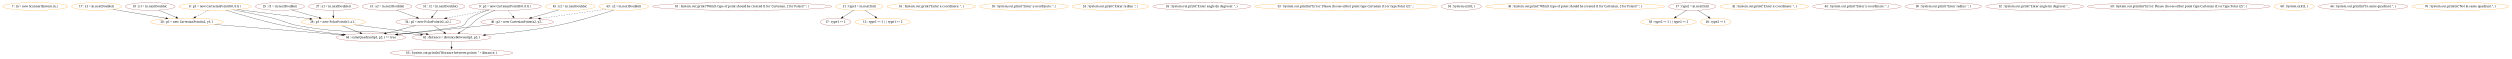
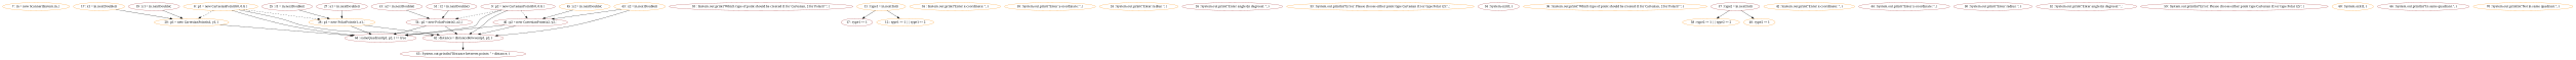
  digraph {
    fontname="Noto Serif"
    node [color=brown fontname="Noto Serif"]
    edge [fontname="Noto Serif"]
    "7 : in = new Scanner(System.in, )" [color=darkorange]
    "62 : distance = distanceBetween(p1, p2, )"
    "8 : p1 = new CartesianPoint(0.0, 0.0, )" [color=darkorange]
    "64 : sameQuadrant(p1, p2, ) == true"
    "28 : p1 = new PolarPoint(r1, a1, )" [color=darkorange]
    "20 : p1 = new CartesianPoint(x1, y1, )" [color=darkorange]
    "63 : System.out.println(\"Distance between points: \" + distance, )"
    "9 : p2 = new CartesianPoint(0.0, 0.0, )"
    "54 : p2 = new PolarPoint(r2, a2, )"
    "46 : p2 = new CartesianPoint(x2, y2, )"
    "10 : System.out.print(\"Which type of point should be created (1 for Cartesian, 2 for Polar)? \", )"
    n12 [label="17 : type1 == 1"]
    "11 : type1 = in.nextInt()" [color=darkorange]
    "12 : type1 == 1 || type1 == 2" [color=darkorange]
    "16 : System.out.print(\"Enter x-coordinate: \", )" [color=darkorange]
    "17 : x1 = in.nextDouble()" [color=darkorange]
    "18 : System.out.print(\"Enter y-coordinate: \", )" [color=darkorange]
    "19 : y1 = in.nextDouble()"
    "24 : System.out.print(\"Enter radius: \", )" [color=darkorange]
    "25 : r1 = in.nextDouble()"
    "26 : System.out.print(\"Enter angle (in degrees): \", )"
    "27 : a1 = in.nextDouble()"
    "33 : System.out.println(\"Error: Please choose either point type Cartesian (1) or type Polar (2).\", )" [color=darkorange]
    "34 : System.exit(1, )"
    "36 : System.out.print(\"Which type of point should be created (1 for Cartesian, 2 for Polar)? \", )" [color=darkorange]
    "37 : type2 = in.nextInt()"
    "38 : type2 == 1 || type2 == 2" [color=darkorange]
    "40 : type2 == 1" [color=darkorange]
    "42 : System.out.print(\"Enter x-coordinate: \", )" [color=darkorange]
    "43 : x2 = in.nextDouble()" [color=darkorange]
    "44 : System.out.print(\"Enter y-coordinate: \", )"
    "45 : y2 = in.nextDouble()" [color=darkorange]
    "50 : System.out.print(\"Enter radius: \", )"
    "51 : r2 = in.nextDouble()"
    "52 : System.out.print(\"Enter angle (in degrees): \", )"
    "53 : a2 = in.nextDouble()"
    "59 : System.out.println(\"Error: Please choose either point type Cartesian (1) or type Polar (2).\", )"
    "60 : System.exit(1, )" [color=darkorange]
    "66 : System.out.println(\"In same quadrant.\", )"
    "70 : System.out.println(\"Not in same quadrant.\", )" [color=darkorange]
    "62 : distance = distanceBetween(p1, p2, )" -> "63 : System.out.println(\"Distance between points: \" + distance, )"
    "8 : p1 = new CartesianPoint(0.0, 0.0, )" -> "62 : distance = distanceBetween(p1, p2, )"
    "8 : p1 = new CartesianPoint(0.0, 0.0, )" -> "64 : sameQuadrant(p1, p2, ) == true"
-   "8 : p1 = new CartesianPoint(0.0, 0.0, )" -> "28 : p1 = new PolarPoint(r1, a1, )" [style=solid]
+   "8 : p1 = new CartesianPoint(0.0, 0.0, )" -> "28 : p1 = new PolarPoint(r1, a1, )" [style=dashed]
    "8 : p1 = new CartesianPoint(0.0, 0.0, )" -> "20 : p1 = new CartesianPoint(x1, y1, )" [style=dashed]
    "28 : p1 = new PolarPoint(r1, a1, )" -> "62 : distance = distanceBetween(p1, p2, )"
    "28 : p1 = new PolarPoint(r1, a1, )" -> "64 : sameQuadrant(p1, p2, ) == true"
    "20 : p1 = new CartesianPoint(x1, y1, )" -> "64 : sameQuadrant(p1, p2, ) == true"
    "9 : p2 = new CartesianPoint(0.0, 0.0, )" -> "62 : distance = distanceBetween(p1, p2, )"
    "9 : p2 = new CartesianPoint(0.0, 0.0, )" -> "64 : sameQuadrant(p1, p2, ) == true"
    "9 : p2 = new CartesianPoint(0.0, 0.0, )" -> "54 : p2 = new PolarPoint(r2, a2, )" [style=dashed]
    "9 : p2 = new CartesianPoint(0.0, 0.0, )" -> "46 : p2 = new CartesianPoint(x2, y2, )" [style=dashed]
    "54 : p2 = new PolarPoint(r2, a2, )" -> "62 : distance = distanceBetween(p1, p2, )"
    "54 : p2 = new PolarPoint(r2, a2, )" -> "64 : sameQuadrant(p1, p2, ) == true"
+   "46 : p2 = new CartesianPoint(x2, y2, )" -> "62 : distance = distanceBetween(p1, p2, )"
    "46 : p2 = new CartesianPoint(x2, y2, )" -> "64 : sameQuadrant(p1, p2, ) == true"
    "11 : type1 = in.nextInt()" -> n12
    "11 : type1 = in.nextInt()" -> "12 : type1 == 1 || type1 == 2"
    "17 : x1 = in.nextDouble()" -> "20 : p1 = new CartesianPoint(x1, y1, )"
    "19 : y1 = in.nextDouble()" -> "20 : p1 = new CartesianPoint(x1, y1, )"
    "25 : r1 = in.nextDouble()" -> "28 : p1 = new PolarPoint(r1, a1, )"
    "27 : a1 = in.nextDouble()" -> "28 : p1 = new PolarPoint(r1, a1, )"
    "37 : type2 = in.nextInt()" -> "38 : type2 == 1 || type2 == 2"
    "37 : type2 = in.nextInt()" -> "40 : type2 == 1"
    "43 : x2 = in.nextDouble()" -> "62 : distance = distanceBetween(p1, p2, )"
-   "43 : x2 = in.nextDouble()" -> "46 : p2 = new CartesianPoint(x2, y2, )" [style=dashed]
+   "43 : x2 = in.nextDouble()" -> "46 : p2 = new CartesianPoint(x2, y2, )"
    "45 : y2 = in.nextDouble()" -> "46 : p2 = new CartesianPoint(x2, y2, )"
    "51 : r2 = in.nextDouble()" -> "54 : p2 = new PolarPoint(r2, a2, )"
    "53 : a2 = in.nextDouble()" -> "54 : p2 = new PolarPoint(r2, a2, )"
  }
